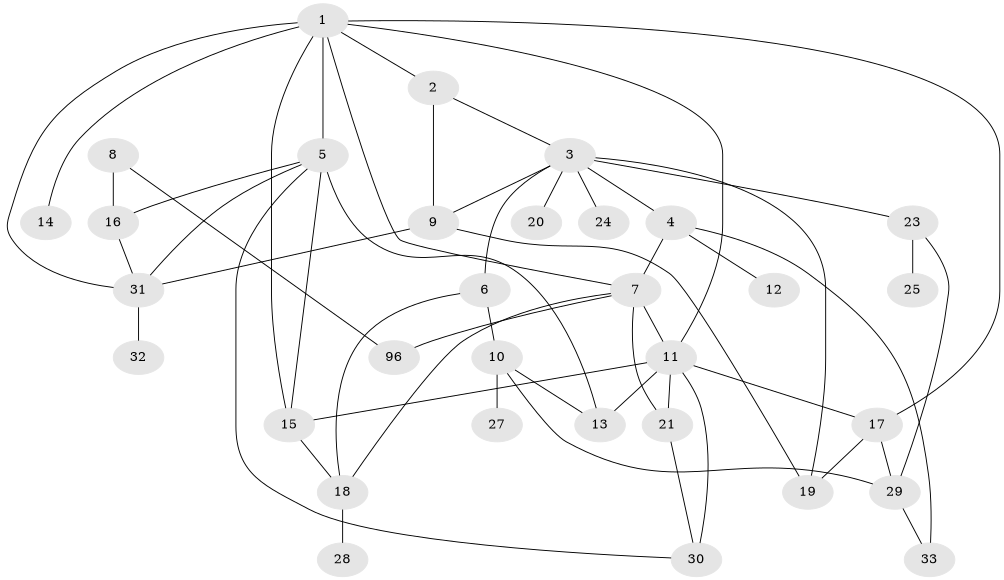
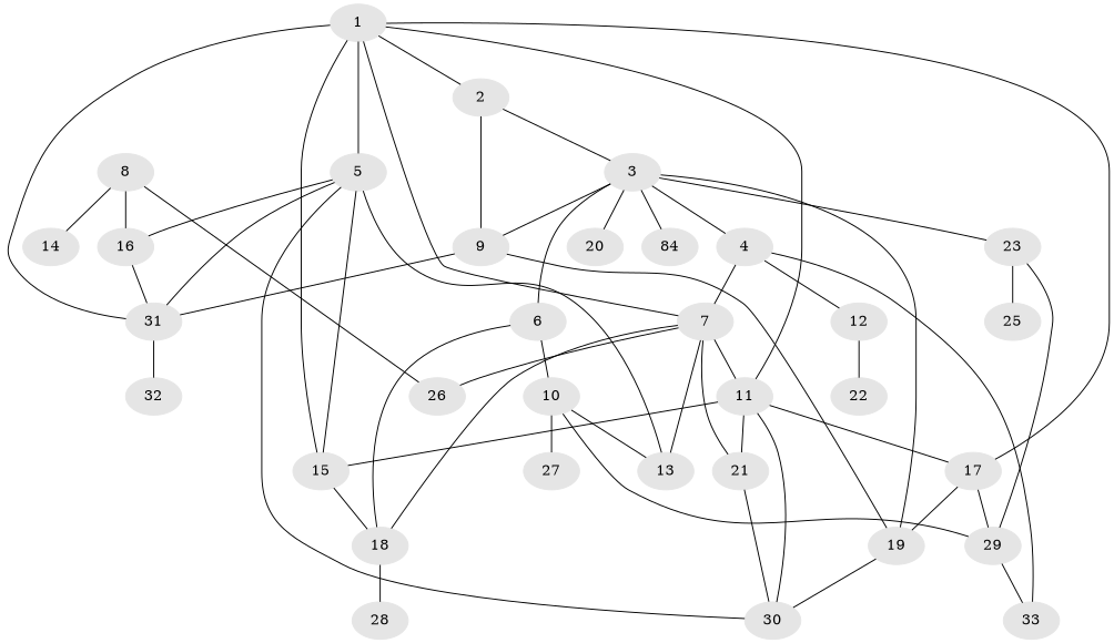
  graph {
    node [color=gray90 style=filled]
    edge [weight=1.0]
    1
    2
    5
    7
    11
    14
    15
    17
    31
    3
    9
    13
    16
    30
    18
    21
-   26 [label=96]
+   26
    19
    29
    32
    4
    6
    20
    23
-   24
+   24 [label=84]
    12
    33
    10
    25
+   22
    8
    27
    28
    1 -- 2
    1 -- 5 [weight=2.0]
    1 -- 7
    1 -- 11
-   1 -- 14
+   8 -- 14
    1 -- 15 [weight=3.0]
    1 -- 17
    1 -- 31
    2 -- 3
    2 -- 9
    5 -- 15
    5 -- 31
    5 -- 13
    5 -- 16
    5 -- 30
    7 -- 11 [weight=4.0]
    7 -- 18
    7 -- 21
    7 -- 26
    11 -- 15
    11 -- 17
-   11 -- 13
+   7 -- 13
    11 -- 30
    11 -- 21 [weight=4.0]
    15 -- 18
    17 -- 19
    17 -- 29
    31 -- 32
    3 -- 9
    3 -- 19
    3 -- 4
    3 -- 6
    3 -- 20
    3 -- 23
    3 -- 24
    9 -- 31
    9 -- 19
    16 -- 31
    18 -- 28
    21 -- 30
+   19 -- 30
    29 -- 33
    4 -- 7 [weight=2.0]
    4 -- 12
    4 -- 33
    6 -- 18
    6 -- 10
    23 -- 29
    23 -- 25
+   12 -- 22
    10 -- 13
    10 -- 29
    10 -- 27
    8 -- 16
    8 -- 26
  }
